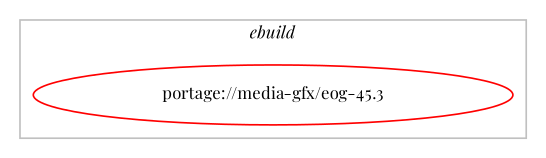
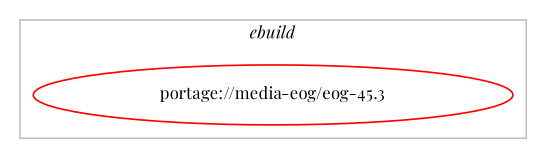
  digraph {
    compound=true
    concentrate=true
    fontname="Playfair Display"
    fontsize=10
    newrank=true
    rankdir=LR
    ranksep=1.5
-   n1 [color=red fontname="Playfair Display" fontsize=10 label="portage://media-gfx/eog-45.3" width=4]
+   n1 [color=red fontname="Playfair Display" fontsize=10 label="portage://media-eog/eog-45.3" width=4]
    subgraph cluster_1 {
      color=gray
      label=<<i>ebuild</i>>
      n1
    }
    subgraph cluster_2 {
      color=gray
      label=<<i>dependencies</i>>
      subgraph cluster_3 {
        color=gray
        fillcolor="#eeeeee"
        label=<<i>compile</i>>
        style=filled
      }
      subgraph cluster_4 {
        color=gray
        fillcolor="#eeeeee"
        label=<<i>compile and run</i>>
        style=filled
      }
      subgraph cluster_5 {
        color=gray
        fillcolor="#eeeeee"
        label=<<i>run</i>>
        style=filled
      }
    }
    subgraph cluster_6 {
      color=gray
      label=<<i>candidates</i>>
      rank=same
    }
  }
